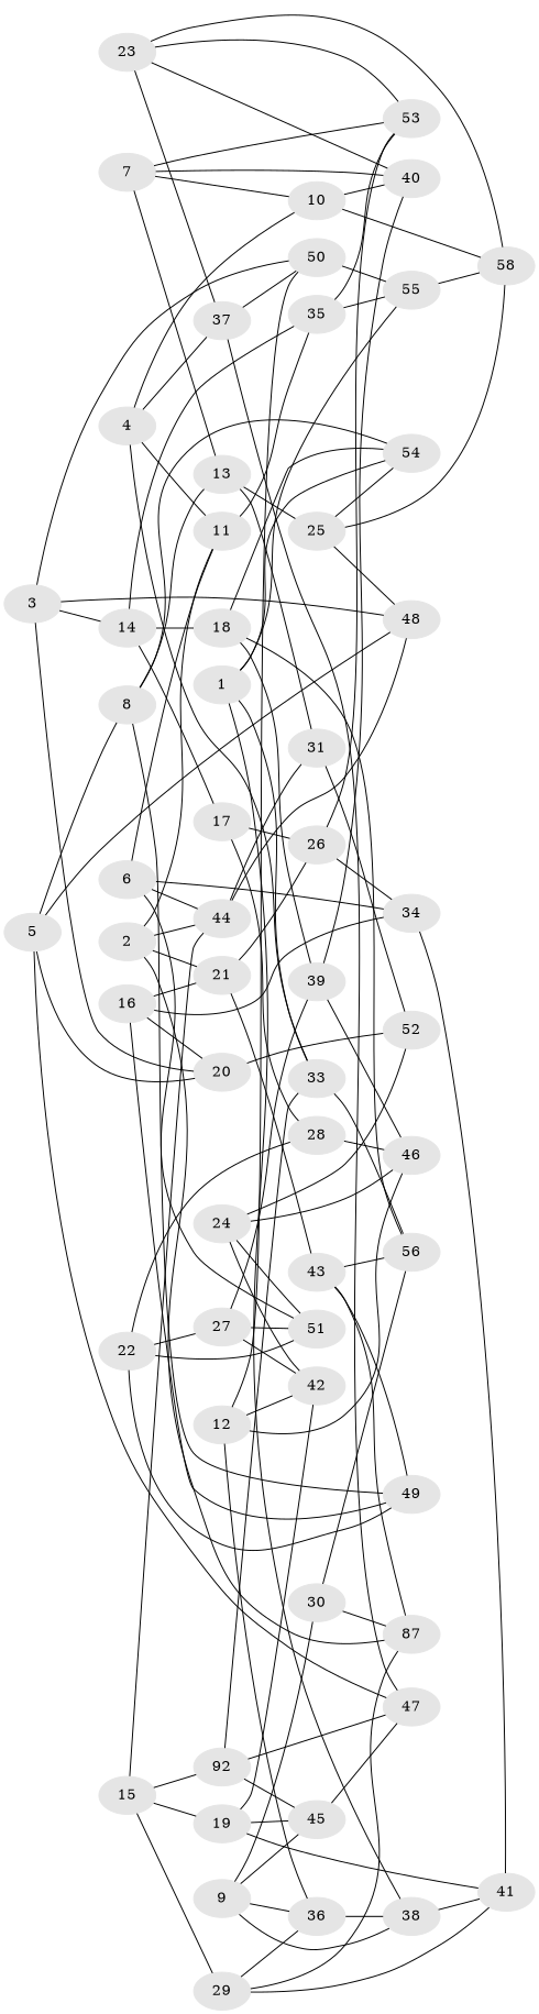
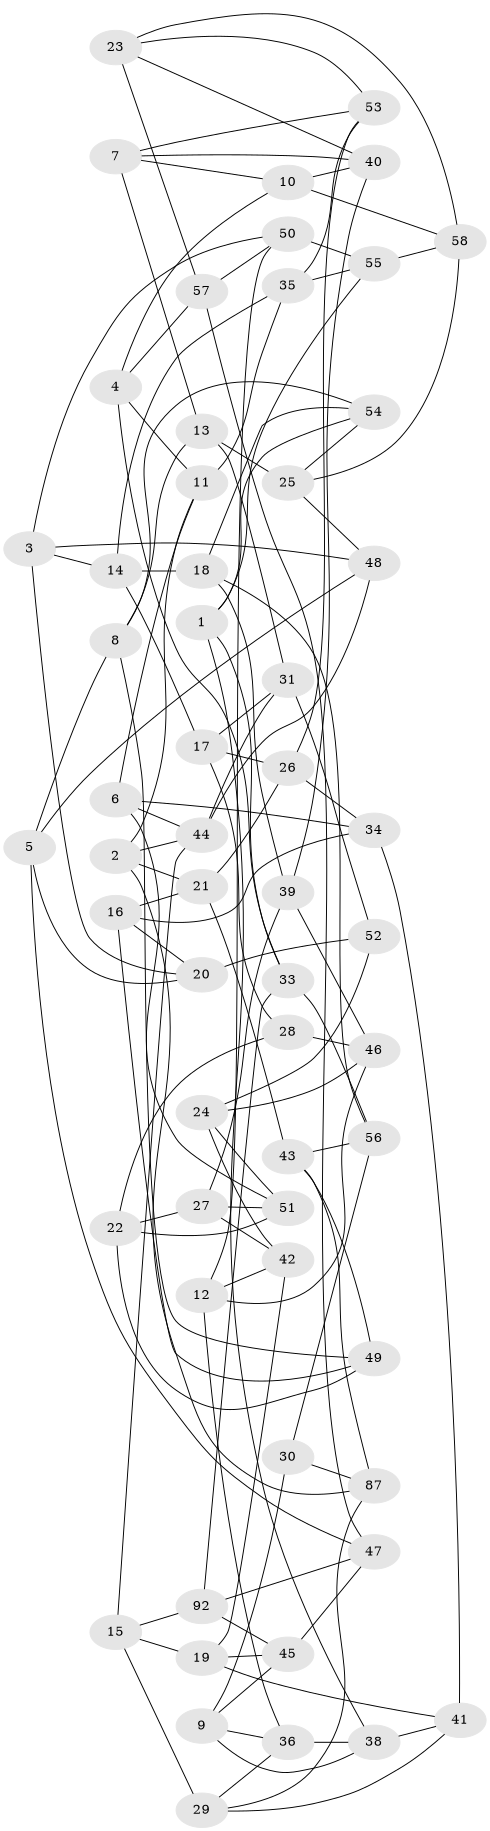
  graph {
    rankdir=LR
    node [color=gray90 style=filled]
    1
    33
    38
    54
    55
    56
    41
    58
    2
    11
    21
    44
    n13 [label=87]
    35
    26
    43
    48
    31
    3
    14
    20
    50
    17
    18
    52
    4
    10
-   37
+   37 [label=57]
    40
    47
    5
    8
    13
    49
    6
    34
    51
    7
    53
    25
    9
    30
    36
    45
    12
    42
    46
    28
    39
    15
    19
    29
    n53 [label=92]
    16
    22
    27
    23
    24
    1 -- 33
    1 -- 38
    1 -- 54
    1 -- 55
    33 -- 56
    38 -- 41
    55 -- 58
    2 -- 11
    2 -- 21
    2 -- 44
    2 -- n13
    11 -- 35
    21 -- 26
    21 -- 43
    44 -- 48
    44 -- 31
    35 -- 55
    35 -- 53
    26 -- 34
    26 -- 53
    43 -- 56
    43 -- n13
    43 -- 49
    31 -- 52
    3 -- 48
    3 -- 14
    3 -- 20
    3 -- 50
    14 -- 35
    14 -- 17
    14 -- 18
    20 -- 52
    50 -- 55
    17 -- 26
+   17 -- 31
    17 -- 28
    18 -- 54
    18 -- 56
    18 -- 39
    4 -- 33
    4 -- 11
    4 -- 10
    4 -- 37
    10 -- 58
    10 -- 40
    37 -- 50
    37 -- 47
    5 -- 48
    5 -- 20
    5 -- 47
    5 -- 8
    8 -- 54
    8 -- 13
    8 -- 49
    13 -- 31
    13 -- 25
    6 -- 11
    6 -- 44
    6 -- 34
    6 -- 51
    34 -- 41
    7 -- 10
    7 -- 40
    7 -- 13
    7 -- 53
    25 -- 54
    25 -- 58
    25 -- 48
    9 -- 38
    9 -- 30
    9 -- 36
    9 -- 45
    30 -- 56
    30 -- n13
    36 -- 38
    45 -- 47
    12 -- 50
    12 -- 36
    12 -- 42
    12 -- 46
    28 -- 46
    39 -- 40
    39 -- 46
    15 -- 44
    15 -- 19
    15 -- 29
    15 -- n53
    19 -- 41
    19 -- 45
    19 -- 42
    29 -- 41
    29 -- n13
    29 -- 36
    n53 -- 33
    n53 -- 47
    n53 -- 45
    16 -- 21
    16 -- 20
    16 -- 49
    16 -- 34
    22 -- 49
    22 -- 51
    22 -- 28
    22 -- 27
    27 -- 51
    27 -- 42
    27 -- 39
    23 -- 58
    23 -- 37
    23 -- 40
    23 -- 53
    24 -- 52
    24 -- 51
    24 -- 42
    24 -- 46
  }
